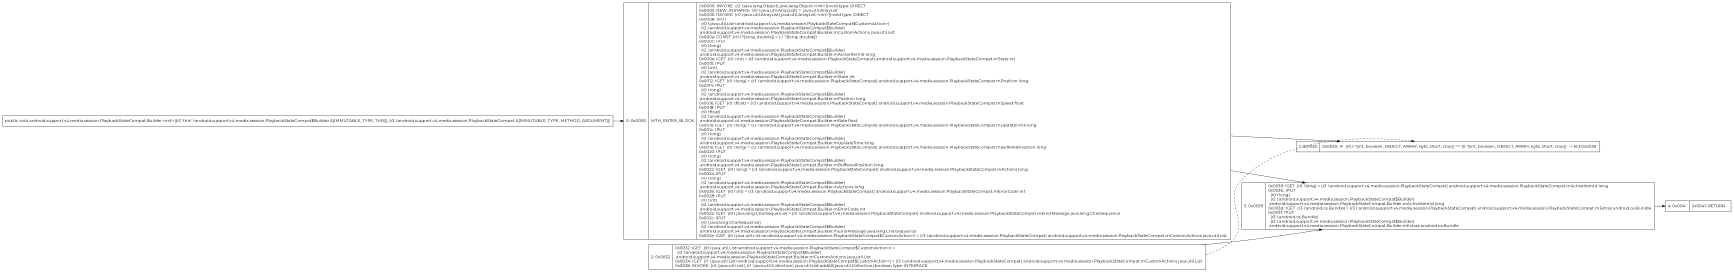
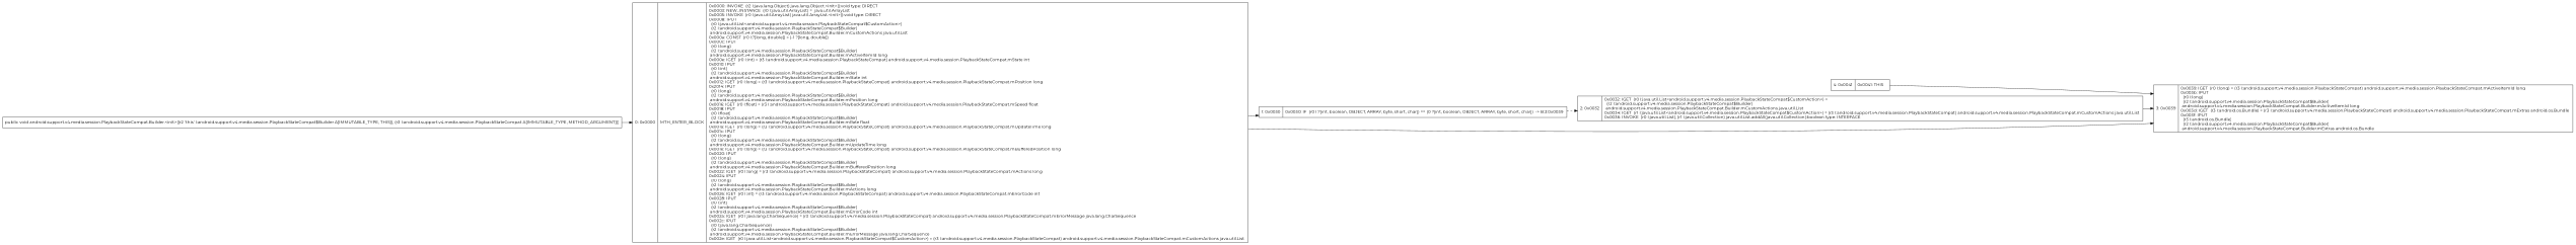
  digraph {
    fontname=Montserrat
    rankdir=LR
    node [fontname=Montserrat shape=record]
    edge [fontname=Montserrat]
    n1 [label="{0\:\ 0x0000|MTH_ENTER_BLOCK\l|0x0000: INVOKE  (r2 I:java.lang.Object) java.lang.Object.\<init\>():void type: DIRECT \l0x0003: NEW_INSTANCE  (r0 I:java.util.ArrayList) =  java.util.ArrayList \l0x0005: INVOKE  (r0 I:java.util.ArrayList) java.util.ArrayList.\<init\>():void type: DIRECT \l0x0008: IPUT  \l  (r0 I:java.util.List\<android.support.v4.media.session.PlaybackStateCompat$CustomAction\>)\l  (r2 I:android.support.v4.media.session.PlaybackStateCompat$Builder)\l android.support.v4.media.session.PlaybackStateCompat.Builder.mCustomActions java.util.List \l0x000a: CONST  (r0 I:?[long, double]) = (\-1 ?[long, double]) \l0x000c: IPUT  \l  (r0 I:long)\l  (r2 I:android.support.v4.media.session.PlaybackStateCompat$Builder)\l android.support.v4.media.session.PlaybackStateCompat.Builder.mActiveItemId long \l0x000e: IGET  (r0 I:int) = (r3 I:android.support.v4.media.session.PlaybackStateCompat) android.support.v4.media.session.PlaybackStateCompat.mState int \l0x0010: IPUT  \l  (r0 I:int)\l  (r2 I:android.support.v4.media.session.PlaybackStateCompat$Builder)\l android.support.v4.media.session.PlaybackStateCompat.Builder.mState int \l0x0012: IGET  (r0 I:long) = (r3 I:android.support.v4.media.session.PlaybackStateCompat) android.support.v4.media.session.PlaybackStateCompat.mPosition long \l0x2014: IPUT  \l  (r0 I:long)\l  (r2 I:android.support.v4.media.session.PlaybackStateCompat$Builder)\l android.support.v4.media.session.PlaybackStateCompat.Builder.mPosition long \l0x0016: IGET  (r0 I:float) = (r3 I:android.support.v4.media.session.PlaybackStateCompat) android.support.v4.media.session.PlaybackStateCompat.mSpeed float \l0x0018: IPUT  \l  (r0 I:float)\l  (r2 I:android.support.v4.media.session.PlaybackStateCompat$Builder)\l android.support.v4.media.session.PlaybackStateCompat.Builder.mRate float \l0x001a: IGET  (r0 I:long) = (r3 I:android.support.v4.media.session.PlaybackStateCompat) android.support.v4.media.session.PlaybackStateCompat.mUpdateTime long \l0x001c: IPUT  \l  (r0 I:long)\l  (r2 I:android.support.v4.media.session.PlaybackStateCompat$Builder)\l android.support.v4.media.session.PlaybackStateCompat.Builder.mUpdateTime long \l0x001e: IGET  (r0 I:long) = (r3 I:android.support.v4.media.session.PlaybackStateCompat) android.support.v4.media.session.PlaybackStateCompat.mBufferedPosition long \l0x0020: IPUT  \l  (r0 I:long)\l  (r2 I:android.support.v4.media.session.PlaybackStateCompat$Builder)\l android.support.v4.media.session.PlaybackStateCompat.Builder.mBufferedPosition long \l0x0022: IGET  (r0 I:long) = (r3 I:android.support.v4.media.session.PlaybackStateCompat) android.support.v4.media.session.PlaybackStateCompat.mActions long \l0x0024: IPUT  \l  (r0 I:long)\l  (r2 I:android.support.v4.media.session.PlaybackStateCompat$Builder)\l android.support.v4.media.session.PlaybackStateCompat.Builder.mActions long \l0x0026: IGET  (r0 I:int) = (r3 I:android.support.v4.media.session.PlaybackStateCompat) android.support.v4.media.session.PlaybackStateCompat.mErrorCode int \l0x0028: IPUT  \l  (r0 I:int)\l  (r2 I:android.support.v4.media.session.PlaybackStateCompat$Builder)\l android.support.v4.media.session.PlaybackStateCompat.Builder.mErrorCode int \l0x002a: IGET  (r0 I:java.lang.CharSequence) = (r3 I:android.support.v4.media.session.PlaybackStateCompat) android.support.v4.media.session.PlaybackStateCompat.mErrorMessage java.lang.CharSequence \l0x002c: IPUT  \l  (r0 I:java.lang.CharSequence)\l  (r2 I:android.support.v4.media.session.PlaybackStateCompat$Builder)\l android.support.v4.media.session.PlaybackStateCompat.Builder.mErrorMessage java.lang.CharSequence \l0x002e: IGET  (r0 I:java.util.List\<android.support.v4.media.session.PlaybackStateCompat$CustomAction\>) = (r3 I:android.support.v4.media.session.PlaybackStateCompat) android.support.v4.media.session.PlaybackStateCompat.mCustomActions java.util.List \l}"]
    n2 [label="{1\:\ 0x0030|0x0030: IF  (r0 I:?[int, boolean, OBJECT, ARRAY, byte, short, char]) == (0 ?[int, boolean, OBJECT, ARRAY, byte, short, char])  \-\> B:3:0x0039 \l}"]
    n3 [label="{3\:\ 0x0039|0x0039: IGET  (r0 I:long) = (r3 I:android.support.v4.media.session.PlaybackStateCompat) android.support.v4.media.session.PlaybackStateCompat.mActiveItemId long \l0x003b: IPUT  \l  (r0 I:long)\l  (r2 I:android.support.v4.media.session.PlaybackStateCompat$Builder)\l android.support.v4.media.session.PlaybackStateCompat.Builder.mActiveItemId long \l0x003d: IGET  (r3 I:android.os.Bundle) = (r3 I:android.support.v4.media.session.PlaybackStateCompat) android.support.v4.media.session.PlaybackStateCompat.mExtras android.os.Bundle \l0x003f: IPUT  \l  (r3 I:android.os.Bundle)\l  (r2 I:android.support.v4.media.session.PlaybackStateCompat$Builder)\l android.support.v4.media.session.PlaybackStateCompat.Builder.mExtras android.os.Bundle \l}"]
    n4 [label="{2\:\ 0x0032|0x0032: IGET  (r0 I:java.util.List\<android.support.v4.media.session.PlaybackStateCompat$CustomAction\>) = \l  (r2 I:android.support.v4.media.session.PlaybackStateCompat$Builder)\l android.support.v4.media.session.PlaybackStateCompat.Builder.mCustomActions java.util.List \l0x0034: IGET  (r1 I:java.util.List\<android.support.v4.media.session.PlaybackStateCompat$CustomAction\>) = (r3 I:android.support.v4.media.session.PlaybackStateCompat) android.support.v4.media.session.PlaybackStateCompat.mCustomActions java.util.List \l0x0036: INVOKE  (r0 I:java.util.List), (r1 I:java.util.Collection) java.util.List.addAll(java.util.Collection):boolean type: INTERFACE \l}"]
-   n5 [label="{4\:\ 0x0041|0x0041: RETURN   \l}"]
+   n5 [label="{4\:\ 0x0041|0x0041: THIS   \l}"]
    n6 [label="{public void android.support.v4.media.session.PlaybackStateCompat.Builder.\<init\>((r2 'this' I:android.support.v4.media.session.PlaybackStateCompat$Builder A[IMMUTABLE_TYPE, THIS]), (r3 I:android.support.v4.media.session.PlaybackStateCompat A[IMMUTABLE_TYPE, METHOD_ARGUMENT])) }"]
    n1 -> n2
    n1 -> n3
-   n4 -> n2 [style=dashed]
-   n3 -> n5
+   n2 -> n4 [style=dashed]
+   n5 -> n3
    n4 -> n3
    n6 -> n1
  }
